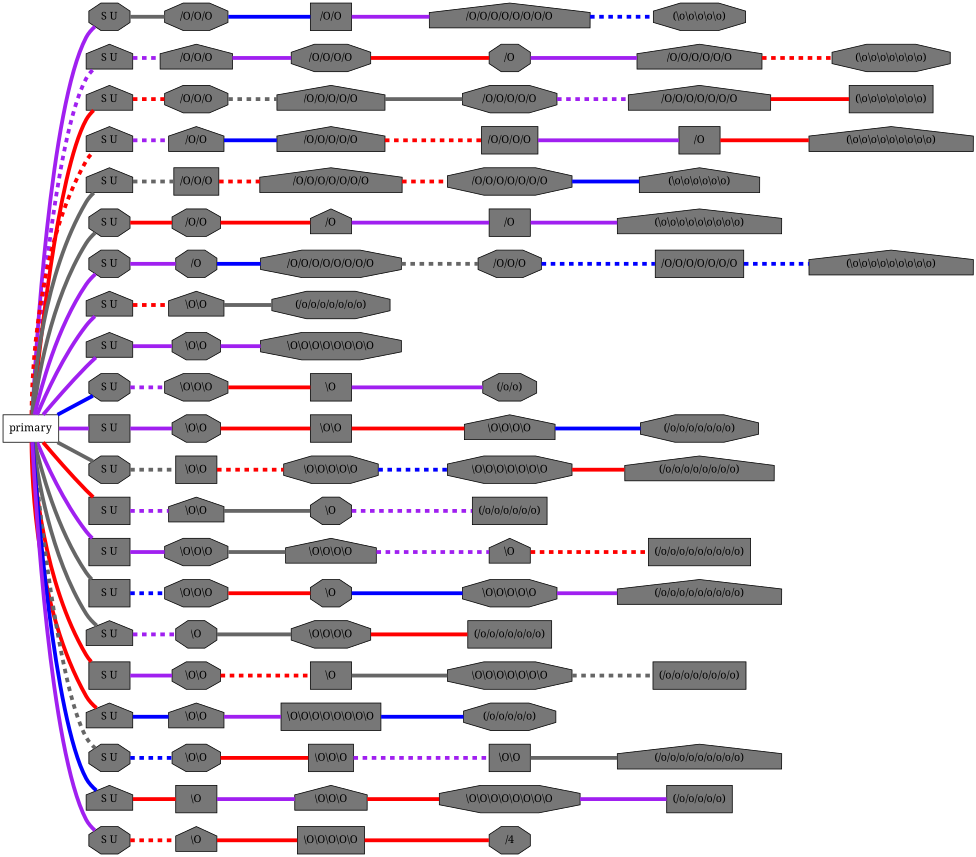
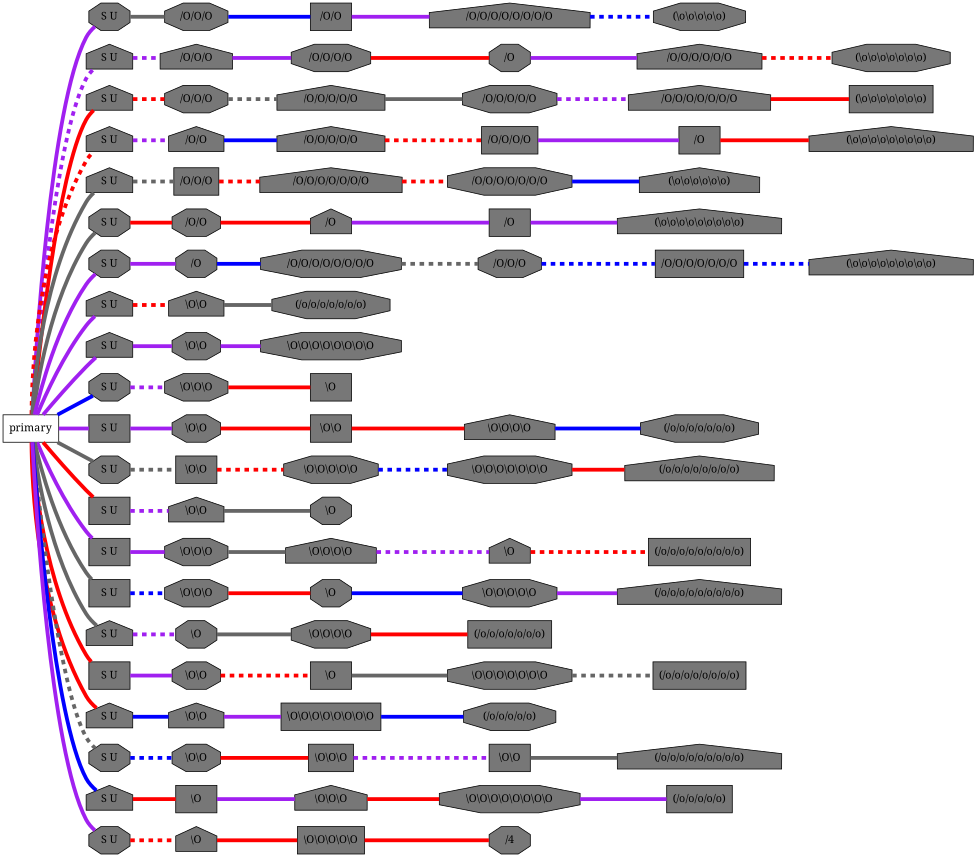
  graph {
    fontname="Noto Serif"
    rankdir=LR
    node [fillcolor="#777777" fontcolor="#000000" fontname="Noto Serif" qtype=knot_node shape=octagon style=filled knot_spin=Z knot_type=S]
    edge [color=purple fontname="Noto Serif" penwidth=5 qtype=knot_link style=solid]
    n1 [label="S U" pendant_attach=U pendant_colors="#777777" pendant_length=83.0 pendant_ply=S qtype=pendant_node knot_spin="" knot_type=""]
    n2 [knot_position=9.0 knot_spin=S knot_value=3 label="/O/O/O"]
    n3 [knot_position=15.0 knot_spin=S knot_value=2 label="/O/O" shape=box]
    primary [shape=box fillcolor="" fontcolor="" qtype="" style="" knot_spin="" knot_type=""]
    n5 [label="S U" pendant_attach=U pendant_colors="#777777" pendant_length=70.0 pendant_ply=S qtype=pendant_node shape=house knot_spin="" knot_type=""]
    n6 [label="S U" pendant_attach=U pendant_colors="#777777" pendant_length=40.5 pendant_ply=S qtype=pendant_node shape=house knot_spin="" knot_type=""]
    n7 [label="S U" pendant_attach=U pendant_colors="#777777" pendant_length=45.5 pendant_ply=S qtype=pendant_node shape=house knot_spin="" knot_type=""]
    n8 [label="S U" pendant_attach=U pendant_colors="#777777" pendant_length=56.0 pendant_ply=S qtype=pendant_node shape=house knot_spin="" knot_type=""]
    n9 [label="S U" pendant_attach=U pendant_colors="#777777" pendant_length=64.0 pendant_ply=S qtype=pendant_node knot_spin="" knot_type=""]
    n10 [label="S U" pendant_attach=U pendant_colors="#777777" pendant_length=40.5 pendant_ply=S qtype=pendant_node knot_spin="" knot_type=""]
    n11 [label="S U" pendant_attach=U pendant_colors="#777777" pendant_length=81.0 pendant_ply=S qtype=pendant_node shape=house knot_spin="" knot_type=""]
    n12 [label="S U" pendant_attach=U pendant_colors="#777777" pendant_length=68.5 pendant_ply=S qtype=pendant_node shape=house knot_spin="" knot_type=""]
    n13 [label="S U" pendant_attach=U pendant_colors="#777777" pendant_length=65.5 pendant_ply=S qtype=pendant_node knot_spin="" knot_type=""]
    n14 [label="S U" pendant_attach=U pendant_colors="#777777" pendant_length=53.0 pendant_ply=S qtype=pendant_node shape=box knot_spin="" knot_type=""]
    n15 [label="S U" pendant_attach=U pendant_colors="#777777" pendant_length=54.5 pendant_ply=S qtype=pendant_node knot_spin="" knot_type=""]
    n16 [label="S U" pendant_attach=U pendant_colors="#777777" pendant_length=66.0 pendant_ply=S qtype=pendant_node shape=box knot_spin="" knot_type=""]
    n17 [label="S U" pendant_attach=U pendant_colors="#777777" pendant_length=64.5 pendant_ply=S qtype=pendant_node shape=box knot_spin="" knot_type=""]
    n18 [label="S U" pendant_attach=U pendant_colors="#777777" pendant_length=56.5 pendant_ply=S qtype=pendant_node shape=box knot_spin="" knot_type=""]
    n19 [label="S U" pendant_attach=U pendant_colors="#777777" pendant_length=64.5 pendant_ply=S qtype=pendant_node shape=house knot_spin="" knot_type=""]
    n20 [label="S U" pendant_attach=U pendant_colors="#777777" pendant_length=56.0 pendant_ply=S qtype=pendant_node shape=box knot_spin="" knot_type=""]
    n21 [label="S U" pendant_attach=U pendant_colors="#777777" pendant_length=62.0 pendant_ply=S qtype=pendant_node shape=house knot_spin="" knot_type=""]
    n22 [label="S U" pendant_attach=U pendant_colors="#777777" pendant_length=59.5 pendant_ply=S qtype=pendant_node knot_spin="" knot_type=""]
    n23 [label="S U" pendant_attach=U pendant_colors="#777777" pendant_length=43.5 pendant_ply=S qtype=pendant_node shape=house knot_spin="" knot_type=""]
    n24 [label="S U" pendant_attach=U pendant_colors="#777777" pendant_length=65.5 pendant_ply=S qtype=pendant_node knot_spin="" knot_type=""]
    n25 [knot_position=4.5 knot_spin=S knot_value=3 label="/O/O/O" shape=house]
    n26 [knot_position=4.5 knot_spin=S knot_value=3 label="/O/O/O"]
    n27 [knot_position=5.0 knot_spin=S knot_value=2 label="/O/O" shape=house]
    n28 [knot_position=5.0 knot_spin=S knot_value=3 label="/O/O/O" shape=box]
    n29 [knot_position=4.5 knot_spin=S knot_value=2 label="/O/O"]
    n30 [knot_position=5.0 knot_spin=S knot_value=1 label="/O"]
    n31 [knot_position=11.0 knot_value=2 label="\\O\\O" shape=house]
    n32 [knot_position=11.5 knot_value=2 label="\\O\\O"]
    n33 [knot_position=11.5 knot_value=3 label="\\O\\O\\O"]
    n34 [knot_position=11.5 knot_value=2 label="\\O\\O"]
    n35 [knot_position=11.5 knot_value=2 label="\\O\\O" shape=box]
    n36 [knot_position=12.0 knot_value=2 label="\\O\\O" shape=house]
    n37 [knot_position=12.5 knot_value=3 label="\\O\\O\\O"]
    n38 [knot_position=11.5 knot_value=3 label="\\O\\O\\O"]
    n39 [knot_position=11.5 knot_value=1 label="\\O"]
    n40 [knot_position=11.0 knot_value=2 label="\\O\\O"]
    n41 [knot_position=11.5 knot_value=2 label="\\O\\O" shape=house]
    n42 [knot_position=12.0 knot_value=2 label="\\O\\O"]
    n43 [knot_position=11.0 knot_value=1 label="\\O" shape=box]
    n44 [knot_position=11.5 knot_value=1 label="\\O" shape=house]
    n45 [knot_position=21.5 knot_spin=S knot_value=8 label="/O/O/O/O/O/O/O/O" shape=house]
    n46 [knot_position=29.5 knot_type=L knot_value=5 label="(\\o\\o\\o\\o\\o)"]
    n47 [knot_position=10.5 knot_spin=S knot_value=4 label="/O/O/O/O"]
    n48 [knot_position=15.5 knot_spin=S knot_value=1 label="/O"]
    n49 [knot_position=22.0 knot_spin=S knot_value=6 label="/O/O/O/O/O/O" shape=house]
    n50 [knot_position=29.0 knot_type=L knot_value=7 label="(\\o\\o\\o\\o\\o\\o\\o)"]
    n51 [knot_position=10.5 knot_spin=S knot_value=5 label="/O/O/O/O/O" shape=house]
    n52 [knot_position=16.5 knot_spin=S knot_value=5 label="/O/O/O/O/O"]
    n53 [knot_position=23.5 knot_spin=S knot_value=7 label="/O/O/O/O/O/O/O" shape=house]
    n54 [knot_position=30.5 knot_type=L knot_value=7 label="(\\o\\o\\o\\o\\o\\o\\o)" shape=box]
    n55 [knot_position=11.5 knot_spin=S knot_value=5 label="/O/O/O/O/O" shape=house]
    n56 [knot_position=17.0 knot_spin=S knot_value=4 label="/O/O/O/O" shape=box]
    n57 [knot_position=23.0 knot_spin=S knot_value=1 label="/O" shape=box]
    n58 [knot_position=31.0 knot_type=L knot_value=9 label="(\\o\\o\\o\\o\\o\\o\\o\\o\\o)" shape=house]
    n59 [knot_position=11.5 knot_spin=S knot_value=7 label="/O/O/O/O/O/O/O" shape=house]
    n60 [knot_position=22.5 knot_spin=S knot_value=7 label="/O/O/O/O/O/O/O"]
    n61 [knot_position=29.5 knot_type=L knot_value=6 label="(\\o\\o\\o\\o\\o\\o)" shape=house]
    n62 [knot_position=16.0 knot_spin=S knot_value=1 label="/O" shape=house]
    n63 [knot_position=21.0 knot_spin=S knot_value=1 label="/O" shape=box]
    n64 [knot_position=29.0 knot_type=L knot_value=9 label="(\\o\\o\\o\\o\\o\\o\\o\\o\\o)" shape=house]
    n65 [knot_position=11.5 knot_spin=S knot_value=8 label="/O/O/O/O/O/O/O/O"]
    n66 [knot_position=17.0 knot_spin=S knot_value=3 label="/O/O/O"]
    n67 [knot_position=23.0 knot_spin=S knot_value=7 label="/O/O/O/O/O/O/O" shape=box]
    n68 [knot_position=30.0 knot_type=L knot_value=9 label="(\\o\\o\\o\\o\\o\\o\\o\\o\\o)" shape=house]
    n69 [knot_position=26.5 knot_spin=S knot_type=L knot_value=7 label="(/o/o/o/o/o/o/o)"]
    n70 [knot_position=23.5 knot_value=8 label="\\O\\O\\O\\O\\O\\O\\O\\O"]
    n71 [knot_position=17.5 knot_value=1 label="\\O" shape=box]
-   n72 [knot_position=29.0 knot_spin=S knot_type=L knot_value=2 label="(/o/o)"]
    n73 [knot_position=18.0 knot_value=2 label="\\O\\O" shape=box]
    n74 [knot_position=25.5 knot_value=4 label="\\O\\O\\O\\O" shape=house]
    n75 [knot_position=30.5 knot_spin=S knot_type=L knot_value=7 label="(/o/o/o/o/o/o/o)"]
    n76 [knot_position=18.5 knot_value=5 label="\\O\\O\\O\\O\\O"]
    n77 [knot_position=25.5 knot_value=7 label="\\O\\O\\O\\O\\O\\O\\O"]
    n78 [knot_position=31.5 knot_spin=S knot_type=L knot_value=8 label="(/o/o/o/o/o/o/o/o)" shape=house]
    n79 [knot_position=24.5 knot_value=1 label="\\O"]
-   n80 [knot_position=31.0 knot_spin=S knot_type=L knot_value=6 label="(/o/o/o/o/o/o)" shape=box]
    n81 [knot_position=19.5 knot_value=4 label="\\O\\O\\O\\O" shape=house]
    n82 [knot_position=25.5 knot_value=1 label="\\O" shape=house]
    n83 [knot_position=31.0 knot_spin=S knot_type=L knot_value=9 label="(/o/o/o/o/o/o/o/o/o)" shape=box]
    n84 [knot_position=17.5 knot_value=1 label="\\O"]
    n85 [knot_position=24.0 knot_value=5 label="\\O\\O\\O\\O\\O"]
    n86 [knot_position=29.0 knot_spin=S knot_type=L knot_value=9 label="(/o/o/o/o/o/o/o/o/o)" shape=house]
    n87 [knot_position=18.0 knot_value=4 label="\\O\\O\\O\\O"]
    n88 [knot_position=28.0 knot_spin=S knot_type=L knot_value=7 label="(/o/o/o/o/o/o/o)" shape=box]
    n89 [knot_position=17.0 knot_value=1 label="\\O" shape=box]
    n90 [knot_position=24.0 knot_value=7 label="\\O\\O\\O\\O\\O\\O\\O"]
    n91 [knot_position=30.0 knot_spin=S knot_type=L knot_value=8 label="(/o/o/o/o/o/o/o/o)" shape=box]
    n92 [knot_position=23.5 knot_value=8 label="\\O\\O\\O\\O\\O\\O\\O\\O" shape=box]
    n93 [knot_position=30.5 knot_spin=S knot_type=L knot_value=5 label="(/o/o/o/o/o)"]
    n94 [knot_position=18.0 knot_value=3 label="\\O\\O\\O" shape=box]
    n95 [knot_position=24.0 knot_value=2 label="\\O\\O" shape=box]
    n96 [knot_position=30.0 knot_spin=S knot_type=L knot_value=9 label="(/o/o/o/o/o/o/o/o/o)" shape=house]
    n97 [knot_position=17.0 knot_value=3 label="\\O\\O\\O" shape=house]
    n98 [knot_position=23.5 knot_value=8 label="\\O\\O\\O\\O\\O\\O\\O\\O"]
    n99 [knot_position=31.5 knot_spin=S knot_type=L knot_value=5 label="(/o/o/o/o/o)" shape=box]
    n100 [knot_position=17.0 knot_value=5 label="\\O\\O\\O\\O\\O" shape=box]
    n101 [knot_position=29.0 knot_spin=S knot_type=E knot_value=1 label="/4"]
    n1 -- n2 [color=gray40]
    n2 -- n3 [color=blue style=bold]
    n3 -- n45 [style=bold]
    primary -- n1 [qtype=pendant_link style=bold]
    primary -- n5 [qtype=pendant_link style=dashed]
    primary -- n6 [color=red qtype=pendant_link]
    primary -- n7 [color=red qtype=pendant_link style=dashed]
    primary -- n8 [color=gray40 qtype=pendant_link]
    primary -- n9 [color=gray40 qtype=pendant_link]
    primary -- n10 [qtype=pendant_link style=bold]
    primary -- n11 [qtype=pendant_link]
    primary -- n12 [qtype=pendant_link style=bold]
    primary -- n13 [color=blue qtype=pendant_link]
    primary -- n14 [qtype=pendant_link]
    primary -- n15 [color=gray40 qtype=pendant_link style=bold]
    primary -- n16 [color=red qtype=pendant_link style=bold]
    primary -- n17 [qtype=pendant_link]
    primary -- n18 [color=gray40 qtype=pendant_link]
    primary -- n19 [color=gray40 qtype=pendant_link style=bold]
    primary -- n20 [color=red qtype=pendant_link]
    primary -- n21 [color=red qtype=pendant_link style=bold]
    primary -- n22 [color=gray40 qtype=pendant_link style=dashed]
    primary -- n23 [color=blue qtype=pendant_link style=bold]
    primary -- n24 [qtype=pendant_link]
    n5 -- n25 [style=dashed]
    n6 -- n26 [color=red style=dashed]
    n7 -- n27 [style=dashed]
    n8 -- n28 [color=gray40 style=dashed]
    n9 -- n29 [color=red]
    n10 -- n30
    n11 -- n31 [color=red style=dashed]
    n12 -- n32 [style=bold]
    n13 -- n33 [style=dashed]
    n14 -- n34 [style=bold]
    n15 -- n35 [color=gray40 style=dashed]
    n16 -- n36 [style=dashed]
    n17 -- n37 [style=bold]
    n18 -- n38 [color=blue style=dashed]
    n19 -- n39 [style=dashed]
    n20 -- n40 [style=bold]
    n21 -- n41 [color=blue]
    n22 -- n42 [color=blue style=dashed]
    n23 -- n43 [color=red]
    n24 -- n44 [color=red style=dashed]
    n25 -- n47
    n26 -- n51 [color=gray40 style=dashed]
    n27 -- n55 [color=blue style=bold]
    n28 -- n59 [color=red style=dashed]
    n29 -- n62 [color=red]
    n30 -- n65 [color=blue]
    n31 -- n69 [color=gray40 style=bold]
    n32 -- n70
    n33 -- n71 [color=red style=bold]
    n34 -- n73 [color=red]
    n35 -- n76 [color=red style=dashed]
    n36 -- n79 [color=gray40]
    n37 -- n81 [color=gray40 style=bold]
    n38 -- n84 [color=red style=bold]
    n39 -- n87 [color=gray40]
    n40 -- n89 [color=red style=dashed]
    n41 -- n92
    n42 -- n94 [color=red]
    n43 -- n97
    n44 -- n100 [color=red]
    n45 -- n46 [color=blue style=dashed]
    n47 -- n48 [color=red]
    n48 -- n49 [style=bold]
    n49 -- n50 [color=red style=dashed]
    n51 -- n52 [color=gray40 style=bold]
    n52 -- n53 [style=dashed]
    n53 -- n54 [color=red style=bold]
    n55 -- n56 [color=red style=dashed]
    n56 -- n57 [style=bold]
    n57 -- n58 [color=red]
    n59 -- n60 [color=red style=dashed]
    n60 -- n61 [color=blue]
    n62 -- n63
    n63 -- n64 [style=bold]
    n65 -- n66 [color=gray40 style=dashed]
    n66 -- n67 [color=blue style=dashed]
    n67 -- n68 [color=blue style=dashed]
-   n71 -- n72
    n73 -- n74 [color=red]
    n74 -- n75 [color=blue style=bold]
    n76 -- n77 [color=blue style=dashed]
    n77 -- n78 [color=red style=bold]
-   n79 -- n80 [style=dashed]
    n81 -- n82 [style=dashed]
    n82 -- n83 [color=red style=dashed]
    n84 -- n85 [color=blue style=bold]
    n85 -- n86 [style=bold]
    n87 -- n88 [color=red]
    n89 -- n90 [color=gray40 style=bold]
    n90 -- n91 [color=gray40 style=dashed]
    n92 -- n93 [color=blue style=bold]
    n94 -- n95 [style=dashed]
    n95 -- n96 [color=gray40 style=bold]
    n97 -- n98 [color=red style=bold]
    n98 -- n99
    n100 -- n101 [color=red style=bold]
  }
